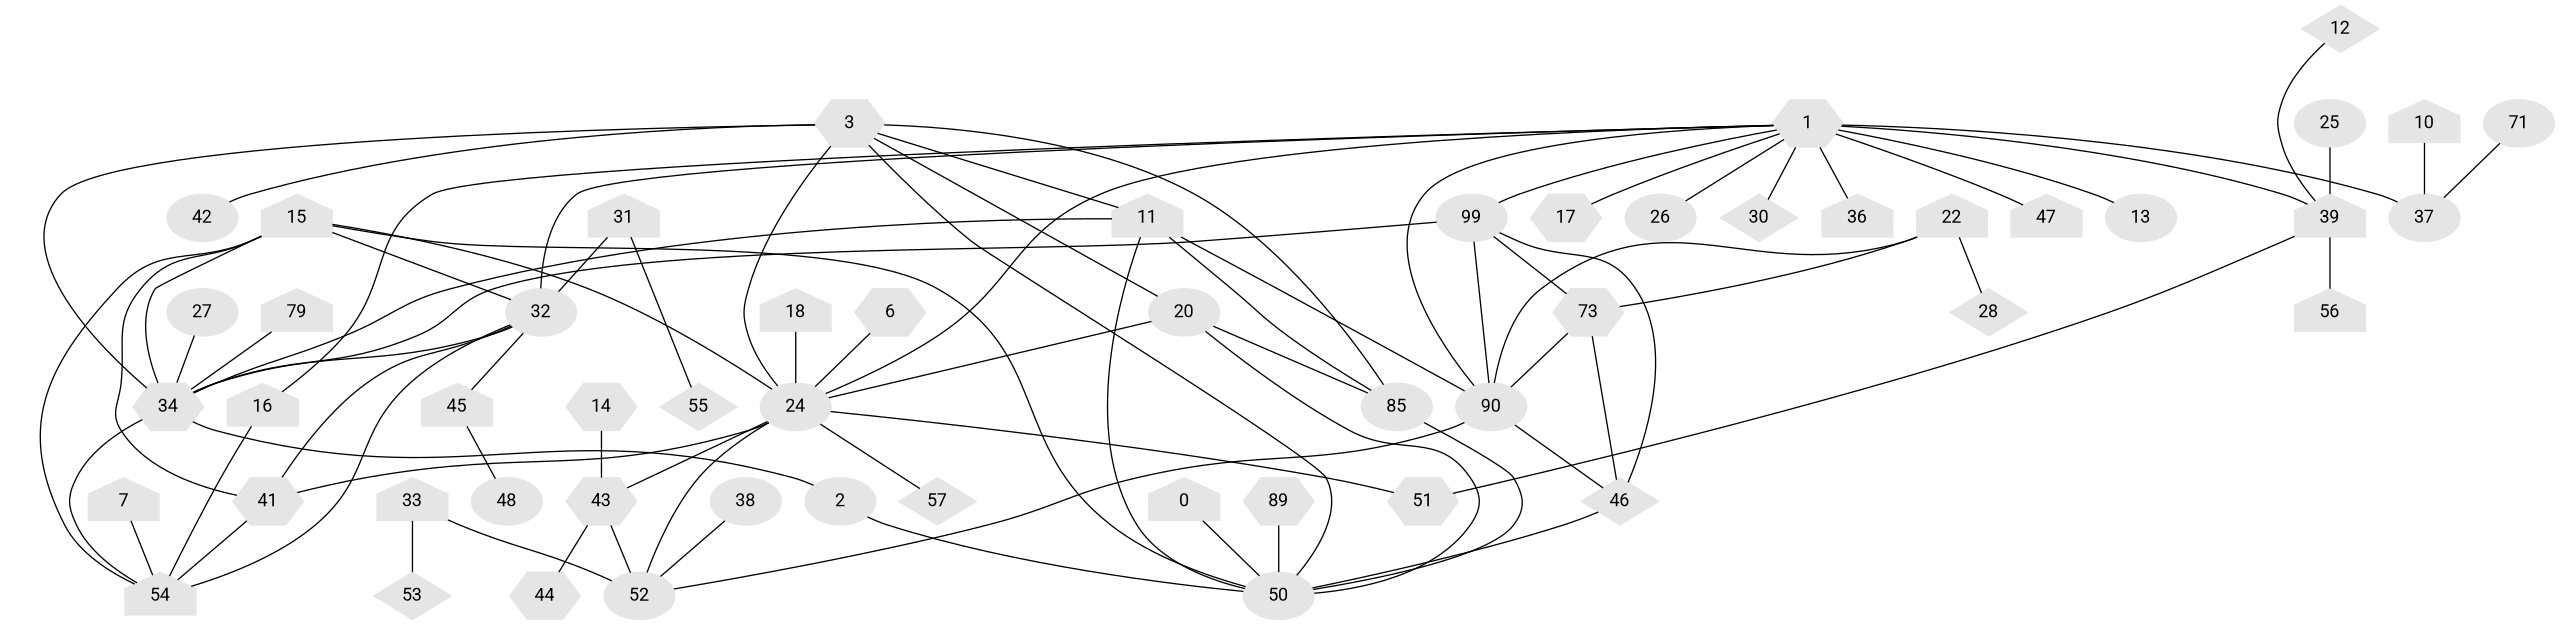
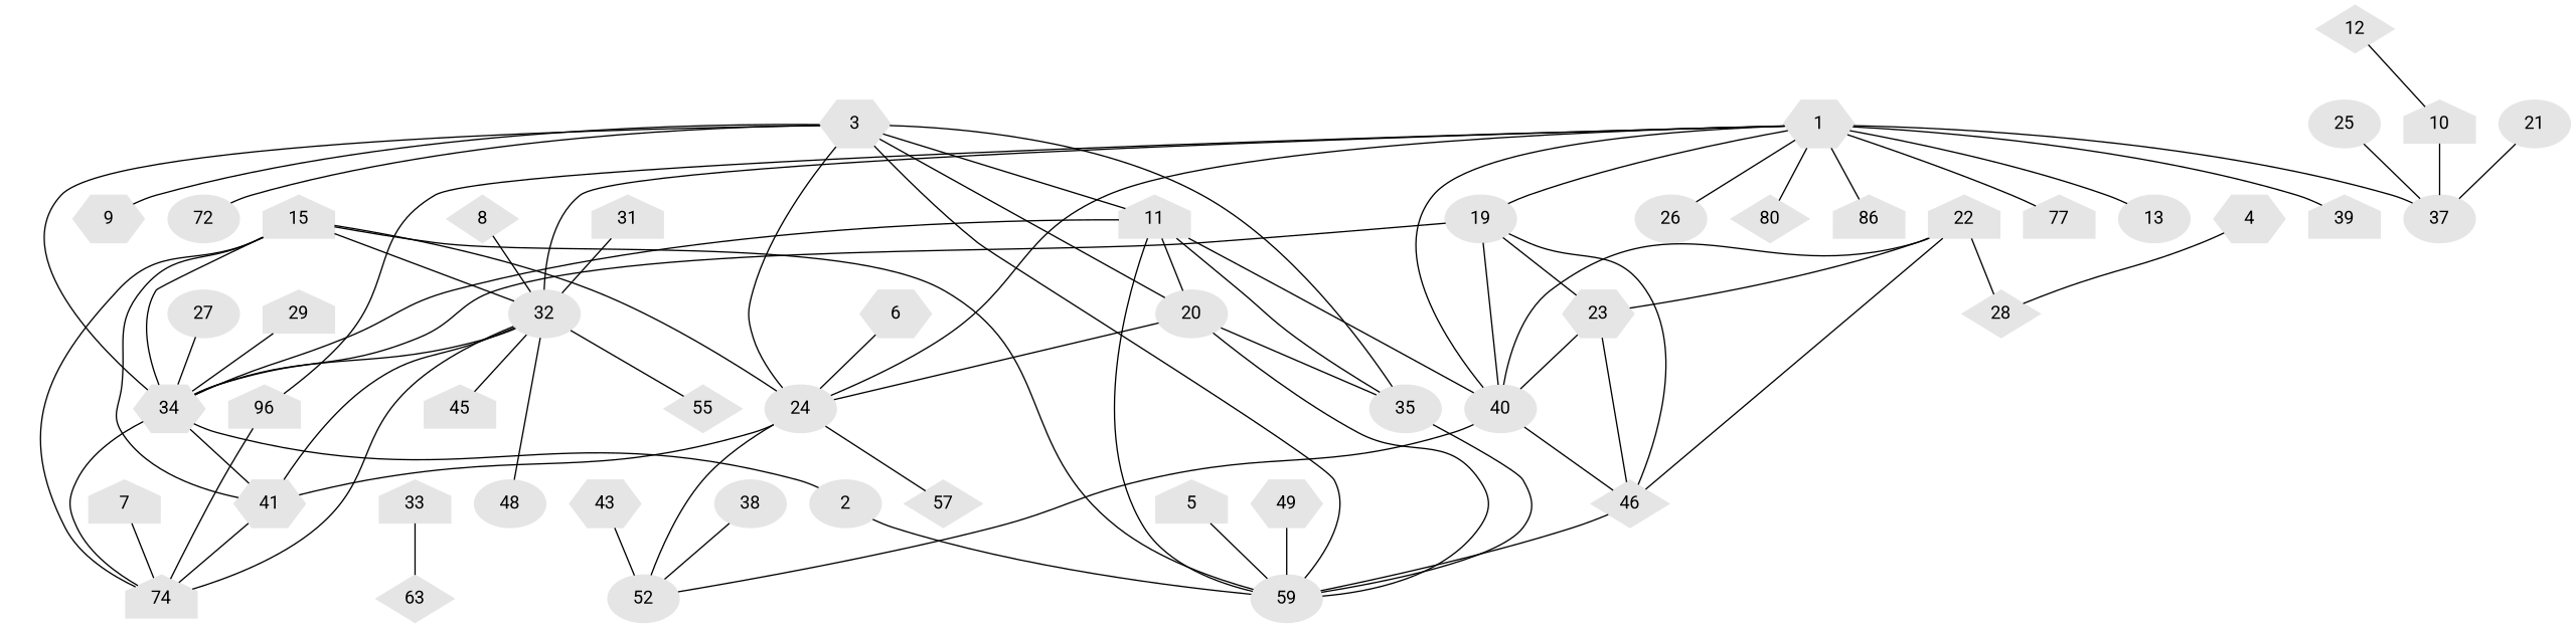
  graph {
    fontname=Roboto
    node [color=gray90 fontname=Roboto shape=ellipse style=filled]
    edge [fontname=Roboto weight=1.0]
    1 [shape=hexagon]
    13
-   16 [shape=house]
-   17 [shape=hexagon]
-   19 [label=99]
+   16 [shape=house label=96]
+   19
    24
    26
-   30 [shape=diamond]
+   30 [shape=diamond label=80]
    32
-   36 [shape=house]
+   36 [shape=house label=86]
    37
    39 [shape=house]
-   40 [label=90]
-   47 [shape=house]
+   40
+   47 [shape=house label=77]
    3 [shape=hexagon]
-   50
+   50 [label=59]
+   9 [shape=hexagon]
    11 [shape=house]
    20
    34 [shape=hexagon]
-   35 [label=85]
-   42
-   54 [shape=house]
-   23 [shape=hexagon label=73]
+   35
+   42 [label=72]
+   54 [shape=house label=74]
+   23 [shape=hexagon]
    46 [shape=diamond]
    43 [shape=hexagon]
    41 [shape=hexagon]
-   51 [shape=hexagon]
    52
    57 [shape=diamond]
    45 [shape=house]
    48
    55 [shape=diamond]
-   56 [shape=house]
    2
+   4 [shape=hexagon]
    28 [shape=diamond]
-   5 [shape=house label=0]
+   5 [shape=house]
    6 [shape=hexagon]
    7 [shape=house]
+   8 [shape=diamond]
    10 [shape=house]
    12 [shape=diamond]
-   14 [shape=hexagon]
-   44 [shape=hexagon]
    15 [shape=house]
-   18 [shape=house]
    22 [shape=house]
-   21 [label=71]
+   21
    25
    27
-   29 [shape=house label=79]
+   29 [shape=house]
    31 [shape=house]
    33 [shape=house]
-   53 [shape=diamond]
+   53 [shape=diamond label=63]
    38
-   49 [shape=hexagon label=89]
+   49 [shape=hexagon]
    1 -- 13
    1 -- 16
-   1 -- 17
    1 -- 19
    1 -- 24
    1 -- 26
    1 -- 30
    1 -- 32
    1 -- 36
    1 -- 37 [weight=4.0]
    1 -- 39
    1 -- 40
    1 -- 47
    16 -- 54
    19 -- 40
    19 -- 34
    19 -- 23
    19 -- 46
-   24 -- 43 [weight=2.0]
    24 -- 41
-   24 -- 51
    24 -- 52 [weight=2.0]
    24 -- 57
    32 -- 34
    32 -- 54
    32 -- 41
    32 -- 45
-   45 -- 48
-   31 -- 55
-   39 -- 51
-   39 -- 56
+   32 -- 48
+   32 -- 55
    40 -- 46
    40 -- 52
    3 -- 24
    3 -- 50
+   3 -- 9
    3 -- 11
    3 -- 20
    3 -- 34
    3 -- 35
    3 -- 42
    11 -- 40
    11 -- 50
+   11 -- 20
    11 -- 34
    11 -- 35
    20 -- 24
    20 -- 50
    20 -- 35
    34 -- 54
+   34 -- 41
    34 -- 2
    35 -- 50
    23 -- 40
    23 -- 46
    46 -- 50
    43 -- 52 [weight=4.0]
-   43 -- 44
    41 -- 54
    2 -- 50
+   4 -- 28
    5 -- 50
    6 -- 24
    7 -- 54
+   8 -- 32
    10 -- 37
-   12 -- 39
-   14 -- 43
+   12 -- 10
    15 -- 24
    15 -- 32
    15 -- 50
    15 -- 34
    15 -- 54
    15 -- 41
-   18 -- 24
    22 -- 40
    22 -- 23
+   22 -- 46
    22 -- 28
    21 -- 37
-   25 -- 39
+   25 -- 37
    27 -- 34
    29 -- 34
    31 -- 32
-   33 -- 52
    33 -- 53
    38 -- 52
    49 -- 50
  }
